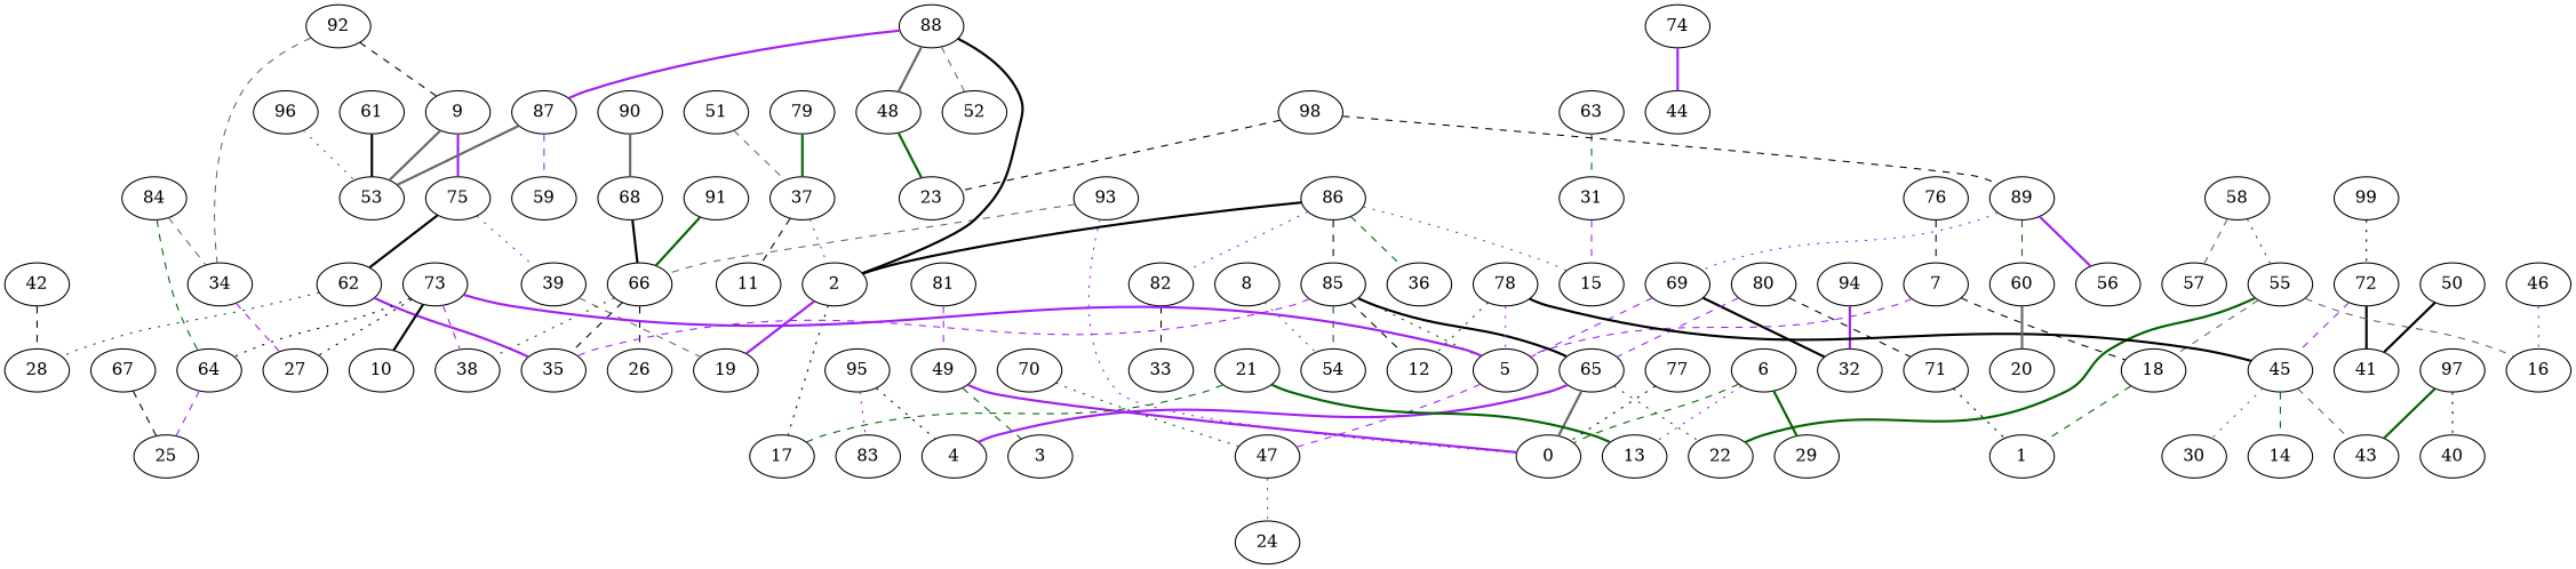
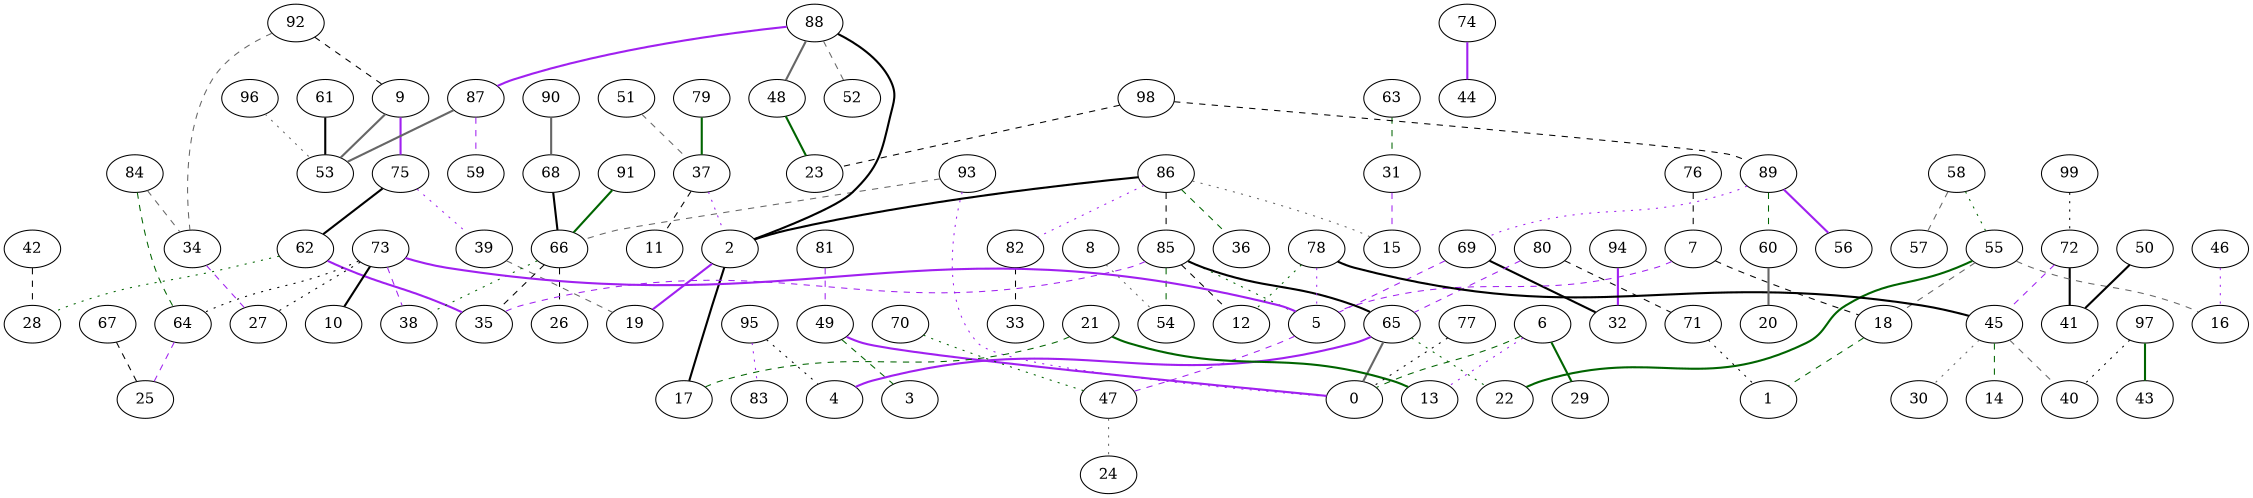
  digraph {
    edge [color=black dir=none style=dashed]
    92
    9
    34
    53
    75
    94
    32
    97
    40
    43
    27
    51
    37
    11
    2
    63
    31
    15
    46
    16
    19
    17
    42
    28
    79
    39
    18
    1
    99
    72
    45
    41
    62
    35
    61
    95
    83
    4
    81
    49
    0
    3
    69
    5
    47
    68
    66
    26
    38
    74
    44
    7
    93
    88
    52
    48
    87
    23
    59
    14
    30
    6
    13
    29
    80
    71
    65
    22
    86
    36
    82
    85
    33
    12
    54
    24
    70
    73
    10
    64
    25
    55
    78
    21
    67
    50
    89
    56
    60
    20
    98
    77
    90
    76
    96
    91
    58
    57
    84
    8
    subgraph sub_1 {
      92
      9
      34
      53
      75
      94
      32
      97
      40
      43
      27
      51
      37
      11
      2
      63
      31
      15
      46
      16
      19
      17
      42
      28
      79
      39
      18
      1
      99
      72
      45
      41
      62
      35
      61
      95
      83
      4
      81
      49
      0
      3
      69
      5
      47
      68
      66
      26
      38
      74
      44
      7
      93
      88
      52
      48
      87
      23
      59
      14
      30
      6
      13
      29
      80
      71
      65
      22
      86
      36
      82
      85
      33
      12
      54
      24
      70
      73
      10
      64
      25
      55
      78
      21
      67
      50
      89
      56
      60
      20
      98
      77
      90
      76
      96
      91
      58
      57
      84
      8
    }
    92 -> 9
    92 -> 34 [color=gray40]
    9 -> 53 [color=gray40 style=bold]
    9 -> 75 [color=purple style=bold]
    34 -> 27 [color=purple]
    75 -> 39 [color=purple style=dotted]
    75 -> 62 [style=bold]
    94 -> 32 [color=purple style=bold]
    97 -> 40 [style=dotted]
    97 -> 43 [color=darkgreen style=bold]
    51 -> 37 [color=gray40]
    37 -> 11
    37 -> 2 [color=purple style=dotted]
    2 -> 19 [color=purple style=bold]
-   2 -> 17 [style=dotted]
+   2 -> 17 [style=bold]
    63 -> 31 [color=darkgreen]
    31 -> 15 [color=purple]
    46 -> 16 [color=purple style=dotted]
    42 -> 28
    79 -> 37 [color=darkgreen style=bold]
    39 -> 19 [color=gray40]
    18 -> 1 [color=darkgreen]
    99 -> 72 [style=dotted]
    72 -> 45 [color=purple]
    72 -> 41 [style=bold]
-   45 -> 43 [color=gray40]
+   45 -> 40 [color=gray40]
    45 -> 14 [color=darkgreen]
    45 -> 30 [color=gray40 style=dotted]
    62 -> 28 [color=darkgreen style=dotted]
    62 -> 35 [color=purple style=bold]
    61 -> 53 [style=bold]
    95 -> 83 [color=purple style=dotted]
    95 -> 4 [style=dotted]
    81 -> 49 [color=purple]
    49 -> 0 [color=purple style=bold]
    49 -> 3 [color=darkgreen]
    69 -> 32 [style=bold]
    69 -> 5 [color=purple]
    5 -> 47 [color=purple]
    47 -> 24 [color=gray40 style=dotted]
    68 -> 66 [style=bold]
    66 -> 35
    66 -> 26
    66 -> 38 [color=darkgreen style=dotted]
    74 -> 44 [color=purple style=bold]
    7 -> 18
    7 -> 5 [color=purple]
    93 -> 0 [color=purple style=dotted]
    93 -> 66 [color=gray40]
    88 -> 2 [style=bold]
    88 -> 52 [color=gray40]
    88 -> 48 [color=gray40 style=bold]
    88 -> 87 [color=purple style=bold]
    48 -> 23 [color=darkgreen style=bold]
    87 -> 53 [color=gray40 style=bold]
    87 -> 59 [color=purple]
    6 -> 0 [color=darkgreen]
    6 -> 13 [color=purple style=dotted]
    6 -> 29 [color=darkgreen style=bold]
    80 -> 71
    80 -> 65 [color=purple]
    71 -> 1 [style=dotted]
    65 -> 4 [color=purple style=bold]
    65 -> 0 [color=gray40 style=bold]
    65 -> 22 [color=darkgreen style=dotted]
    86 -> 2 [style=bold]
    86 -> 15 [color=gray40 style=dotted]
    86 -> 36 [color=darkgreen]
    86 -> 82 [color=purple style=dotted]
    86 -> 85
    82 -> 33
    85 -> 35 [color=purple]
    85 -> 5 [color=darkgreen style=dotted]
    85 -> 65 [style=bold]
    85 -> 12
    85 -> 54 [color=darkgreen]
    70 -> 47 [color=darkgreen style=dotted]
    73 -> 27 [style=dotted]
    73 -> 5 [color=purple style=bold]
    73 -> 38 [color=purple]
    73 -> 10 [style=bold]
    73 -> 64 [style=dotted]
    64 -> 25 [color=purple]
    55 -> 16 [color=gray40]
    55 -> 18 [color=gray40]
    55 -> 22 [color=darkgreen style=bold]
    78 -> 45 [style=bold]
    78 -> 5 [color=purple style=dotted]
    78 -> 12 [color=darkgreen style=dotted]
    21 -> 17 [color=darkgreen]
    21 -> 13 [color=darkgreen style=bold]
    67 -> 25
    50 -> 41 [style=bold]
    89 -> 69 [color=purple style=dotted]
    89 -> 56 [color=purple style=bold]
    89 -> 60 [color=darkgreen]
    60 -> 20 [color=gray40 style=bold]
    98 -> 23
    98 -> 89
    77 -> 0 [style=dotted]
    90 -> 68 [color=gray40 style=bold]
    76 -> 7
    96 -> 53 [color=gray40 style=dotted]
    91 -> 66 [color=darkgreen style=bold]
    58 -> 55 [color=darkgreen style=dotted]
    58 -> 57 [color=gray40]
    84 -> 34 [color=gray40]
    84 -> 64 [color=darkgreen]
    8 -> 54 [color=gray40 style=dotted]
  }
